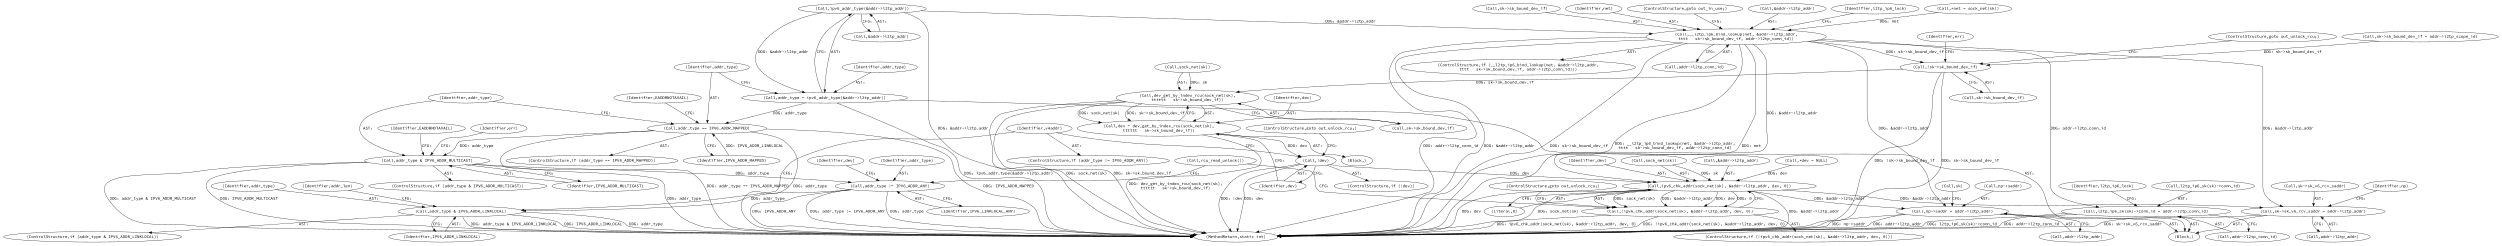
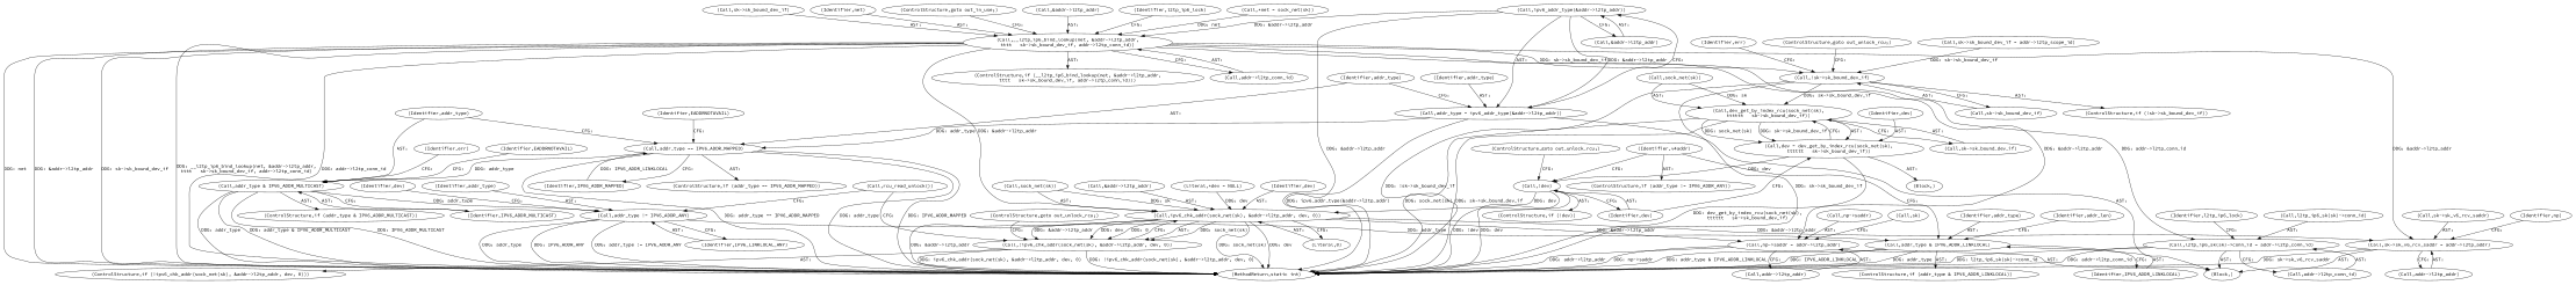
  digraph {
    fontname="Source Code Pro"
    node [fontname="Source Code Pro"]
    edge [fontname="Source Code Pro"]
    n1 [label="(Call,ipv6_addr_type(&addr->l2tp_addr))"]
    n2 [label="(Call,addr_type = ipv6_addr_type(&addr->l2tp_addr))"]
    n3 [label="(Call,__l2tp_ip6_bind_lookup(net, &addr->l2tp_addr,\n\t\t\t\t   sk->sk_bound_dev_if, addr->l2tp_conn_id))"]
    n4 [label="(MethodReturn,static int)"]
    n5 [label="(Call,&addr->l2tp_addr)"]
    n6 [label="(Call,addr_type == IPV6_ADDR_MAPPED)"]
    n7 [label="(Block,)"]
    n8 [label="(Call,!sk->sk_bound_dev_if)"]
    n9 [label="(Call,ipv6_chk_addr(sock_net(sk), &addr->l2tp_addr, dev, 0))"]
    n10 [label="(Call,sk->sk_v6_rcv_saddr = addr->l2tp_addr)"]
    n11 [label="(Call,np->saddr = addr->l2tp_addr)"]
    n12 [label="(Call,l2tp_ip6_sk(sk)->conn_id = addr->l2tp_conn_id)"]
    n13 [label="(ControlStructure,if (__l2tp_ip6_bind_lookup(net, &addr->l2tp_addr,\n\t\t\t\t   sk->sk_bound_dev_if, addr->l2tp_conn_id)))"]
    n14 [label="(Call,addr->l2tp_conn_id)"]
    n15 [label="(Call,addr_type & IPV6_ADDR_MULTICAST)"]
    n16 [label="(Identifier,IPV6_ADDR_MAPPED)"]
    n17 [label="(ControlStructure,if (addr_type == IPV6_ADDR_MAPPED))"]
    n18 [label="(Call,addr_type != IPV6_ADDR_ANY)"]
    n19 [label="(ControlStructure,if (addr_type & IPV6_ADDR_MULTICAST))"]
    n20 [label="(Identifier,IPV6_ADDR_MULTICAST)"]
    n21 [label="(Call,addr_type & IPV6_ADDR_LINKLOCAL)"]
    n22 [label="(Identifier,IPV6_LINKLOCAL_ANY)"]
    n23 [label="(Identifier,IPV6_ADDR_LINKLOCAL)"]
    n24 [label="(ControlStructure,if (addr_type & IPV6_ADDR_LINKLOCAL))"]
    n25 [label="(ControlStructure,if (addr_type != IPV6_ADDR_ANY))"]
    n26 [label="(Call,dev_get_by_index_rcu(sock_net(sk),\n\t\t\t\t\t\t   sk->sk_bound_dev_if))"]
    n27 [label="(Call,sk->sk_bound_dev_if)"]
+   n28 [label="(ControlStructure,if (!sk->sk_bound_dev_if))"]
    n29 [label="(Call,!ipv6_chk_addr(sock_net(sk), &addr->l2tp_addr, dev, 0))"]
    n30 [label="(Literal,0)"]
    n31 [label="(Call,addr->l2tp_addr)"]
    n32 [label="(Call,addr->l2tp_addr)"]
    n33 [label="(Call,addr->l2tp_conn_id)"]
    n34 [label="(Call,dev = dev_get_by_index_rcu(sock_net(sk),\n\t\t\t\t\t\t   sk->sk_bound_dev_if))"]
    n35 [label="(Call,sk->sk_bound_dev_if)"]
    n36 [label="(Call,!dev)"]
    n37 [label="(Block,)"]
    n38 [label="(ControlStructure,if (!dev))"]
    n39 [label="(Identifier,dev)"]
    n40 [label="(ControlStructure,if (!ipv6_chk_addr(sock_net(sk), &addr->l2tp_addr, dev, 0)))"]
    n41 [label="(Call,rcu_read_unlock())"]
    n42 [label="(Call,sk->sk_bound_dev_if)"]
    n43 [label="(Identifier,dev)"]
    n44 [label="(Call,np->saddr)"]
    n45 [label="(Identifier,net)"]
    n46 [label="(Call,sk)"]
    n47 [label="(Identifier,v4addr)"]
    n48 [label="(ControlStructure,goto out_in_use;)"]
    n49 [label="(Identifier,addr_type)"]
    n50 [label="(Identifier,EADDRNOTAVAIL)"]
    n51 [label="(Identifier,addr_len)"]
    n52 [label="(Call,&addr->l2tp_addr)"]
    n53 [label="(Identifier,err)"]
    n54 [label="(Call,sock_net(sk))"]
    n55 [label="(Identifier,np)"]
    n56 [label="(Identifier,l2tp_ip6_lock)"]
    n57 [label="(Identifier,addr_type)"]
    n58 [label="(ControlStructure,goto out_unlock_rcu;)"]
    n59 [label="(Identifier,l2tp_ip6_lock)"]
    n60 [label="(Identifier,dev)"]
    n61 [label="(Call,sk->sk_bound_dev_if = addr->l2tp_scope_id)"]
    n62 [label="(Call,&addr->l2tp_addr)"]
-   n63 [label="(Call,*dev = NULL)"]
+   n63 [label="(Literal,*dev = NULL)"]
    n64 [label="(Identifier,addr_type)"]
    n65 [label="(Identifier,err)"]
    n66 [label="(Call,sk->sk_v6_rcv_saddr)"]
    n67 [label="(Identifier,addr_type)"]
    n68 [label="(Call,sock_net(sk))"]
    n69 [label="(Call,l2tp_ip6_sk(sk)->conn_id)"]
    n70 [label="(ControlStructure,goto out_unlock_rcu;)"]
    n71 [label="(ControlStructure,goto out_unlock_rcu;)"]
    n72 [label="(Call,*net = sock_net(sk))"]
    n73 [label="(Identifier,dev)"]
    n74 [label="(Identifier,addr_type)"]
    n75 [label="(Identifier,EADDRNOTAVAIL)"]
    n1 -> n2 [label="AST: "]
    n1 -> n2 [label="DDG: &addr->l2tp_addr"]
    n1 -> n3 [label="DDG: &addr->l2tp_addr"]
    n1 -> n4 [label="DDG: &addr->l2tp_addr"]
    n1 -> n5 [label="CFG: "]
    n2 -> n1 [label="CFG: "]
    n2 -> n4 [label="DDG: ipv6_addr_type(&addr->l2tp_addr)"]
    n2 -> n6 [label="DDG: addr_type"]
    n2 -> n7 [label="AST: "]
    n3 -> n4 [label="DDG: net"]
    n3 -> n4 [label="DDG: &addr->l2tp_addr"]
    n3 -> n4 [label="DDG: sk->sk_bound_dev_if"]
    n3 -> n4 [label="DDG: __l2tp_ip6_bind_lookup(net, &addr->l2tp_addr,\n\t\t\t\t   sk->sk_bound_dev_if, addr->l2tp_conn_id)"]
    n3 -> n4 [label="DDG: addr->l2tp_conn_id"]
    n3 -> n8 [label="DDG: sk->sk_bound_dev_if"]
    n3 -> n9 [label="DDG: &addr->l2tp_addr"]
    n3 -> n10 [label="DDG: &addr->l2tp_addr"]
    n3 -> n11 [label="DDG: &addr->l2tp_addr"]
    n3 -> n12 [label="DDG: addr->l2tp_conn_id"]
    n3 -> n13 [label="AST: "]
    n3 -> n14 [label="CFG: "]
    n5 -> n1 [label="AST: "]
    n6 -> n4 [label="DDG: addr_type == IPV6_ADDR_MAPPED"]
    n6 -> n4 [label="DDG: addr_type"]
    n6 -> n4 [label="DDG: IPV6_ADDR_MAPPED"]
    n6 -> n15 [label="DDG: addr_type"]
    n6 -> n16 [label="CFG: "]
    n6 -> n17 [label="AST: "]
    n8 -> n4 [label="DDG: !sk->sk_bound_dev_if"]
    n8 -> n4 [label="DDG: sk->sk_bound_dev_if"]
    n8 -> n26 [label="DDG: sk->sk_bound_dev_if"]
    n8 -> n27 [label="CFG: "]
+   n8 -> n28 [label="AST: "]
    n9 -> n4 [label="DDG: sock_net(sk)"]
    n9 -> n4 [label="DDG: dev"]
    n9 -> n4 [label="DDG: &addr->l2tp_addr"]
    n9 -> n10 [label="DDG: &addr->l2tp_addr"]
    n9 -> n11 [label="DDG: &addr->l2tp_addr"]
    n9 -> n29 [label="AST: "]
    n9 -> n29 [label="DDG: sock_net(sk)"]
    n9 -> n29 [label="DDG: &addr->l2tp_addr"]
    n9 -> n29 [label="DDG: dev"]
    n9 -> n29 [label="DDG: 0"]
    n9 -> n30 [label="CFG: "]
    n10 -> n4 [label="DDG: sk->sk_v6_rcv_saddr"]
    n10 -> n7 [label="AST: "]
    n10 -> n31 [label="CFG: "]
    n11 -> n4 [label="DDG: addr->l2tp_addr"]
    n11 -> n4 [label="DDG: np->saddr"]
    n11 -> n7 [label="AST: "]
    n11 -> n32 [label="CFG: "]
    n12 -> n4 [label="DDG: addr->l2tp_conn_id"]
    n12 -> n4 [label="DDG: l2tp_ip6_sk(sk)->conn_id"]
    n12 -> n7 [label="AST: "]
    n12 -> n33 [label="CFG: "]
    n14 -> n3 [label="AST: "]
    n15 -> n4 [label="DDG: addr_type & IPV6_ADDR_MULTICAST"]
    n15 -> n4 [label="DDG: IPV6_ADDR_MULTICAST"]
    n15 -> n4 [label="DDG: addr_type"]
    n15 -> n18 [label="DDG: addr_type"]
    n15 -> n19 [label="AST: "]
    n15 -> n20 [label="CFG: "]
    n16 -> n6 [label="DDG: IPV6_ADDR_LINKLOCAL"]
    n18 -> n4 [label="DDG: addr_type"]
    n18 -> n4 [label="DDG: IPV6_ADDR_ANY"]
    n18 -> n4 [label="DDG: addr_type != IPV6_ADDR_ANY"]
    n18 -> n21 [label="DDG: addr_type"]
    n18 -> n22 [label="CFG: "]
    n20 -> n15 [label="AST: "]
    n21 -> n4 [label="DDG: addr_type & IPV6_ADDR_LINKLOCAL"]
    n21 -> n4 [label="DDG: IPV6_ADDR_LINKLOCAL"]
    n21 -> n4 [label="DDG: addr_type"]
    n21 -> n23 [label="CFG: "]
    n21 -> n24 [label="AST: "]
    n22 -> n18 [label="AST: "]
    n23 -> n21 [label="AST: "]
    n26 -> n4 [label="DDG: sk->sk_bound_dev_if"]
    n26 -> n4 [label="DDG: sock_net(sk)"]
    n26 -> n34 [label="AST: "]
    n26 -> n34 [label="DDG: sock_net(sk)"]
    n26 -> n34 [label="DDG: sk->sk_bound_dev_if"]
    n26 -> n35 [label="CFG: "]
    n27 -> n8 [label="AST: "]
    n29 -> n4 [label="DDG: ipv6_chk_addr(sock_net(sk), &addr->l2tp_addr, dev, 0)"]
    n29 -> n4 [label="DDG: !ipv6_chk_addr(sock_net(sk), &addr->l2tp_addr, dev, 0)"]
    n29 -> n9 [label="CFG: "]
    n29 -> n40 [label="AST: "]
    n30 -> n9 [label="AST: "]
    n31 -> n10 [label="AST: "]
    n32 -> n11 [label="AST: "]
    n33 -> n12 [label="AST: "]
    n34 -> n4 [label="DDG: dev_get_by_index_rcu(sock_net(sk),\n\t\t\t\t\t\t   sk->sk_bound_dev_if)"]
    n34 -> n26 [label="CFG: "]
    n34 -> n36 [label="DDG: dev"]
    n34 -> n37 [label="AST: "]
    n35 -> n26 [label="AST: "]
    n36 -> n4 [label="DDG: dev"]
    n36 -> n4 [label="DDG: !dev"]
    n36 -> n9 [label="DDG: dev"]
    n36 -> n38 [label="AST: "]
    n36 -> n39 [label="CFG: "]
    n39 -> n34 [label="CFG: "]
    n39 -> n36 [label="AST: "]
    n41 -> n18 [label="CFG: "]
    n41 -> n29 [label="CFG: "]
    n42 -> n3 [label="AST: "]
    n43 -> n34 [label="AST: "]
    n44 -> n11 [label="AST: "]
    n45 -> n3 [label="AST: "]
    n46 -> n11 [label="CFG: "]
    n47 -> n21 [label="CFG: "]
    n47 -> n25 [label="AST: "]
    n47 -> n36 [label="CFG: "]
    n48 -> n3 [label="CFG: "]
    n49 -> n21 [label="AST: "]
    n50 -> n6 [label="CFG: "]
    n51 -> n21 [label="CFG: "]
    n52 -> n3 [label="AST: "]
    n53 -> n8 [label="CFG: "]
    n54 -> n9 [label="AST: "]
    n54 -> n9 [label="DDG: sk"]
    n55 -> n10 [label="CFG: "]
    n56 -> n12 [label="CFG: "]
    n57 -> n2 [label="AST: "]
    n58 -> n8 [label="CFG: "]
    n59 -> n3 [label="CFG: "]
    n60 -> n18 [label="CFG: "]
    n61 -> n8 [label="DDG: sk->sk_bound_dev_if"]
    n62 -> n9 [label="AST: "]
    n63 -> n9 [label="DDG: dev"]
    n64 -> n2 [label="CFG: "]
    n64 -> n6 [label="AST: "]
    n65 -> n15 [label="CFG: "]
    n66 -> n10 [label="AST: "]
    n67 -> n6 [label="CFG: "]
    n67 -> n15 [label="AST: "]
    n68 -> n26 [label="AST: "]
    n68 -> n26 [label="DDG: sk"]
    n69 -> n12 [label="AST: "]
    n70 -> n29 [label="CFG: "]
    n71 -> n36 [label="CFG: "]
    n72 -> n3 [label="DDG: net"]
    n73 -> n9 [label="AST: "]
    n74 -> n18 [label="AST: "]
    n75 -> n15 [label="CFG: "]
  }
